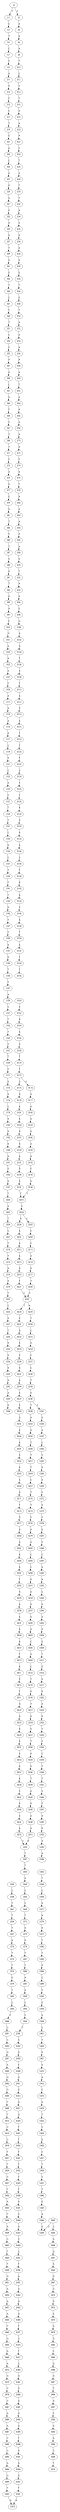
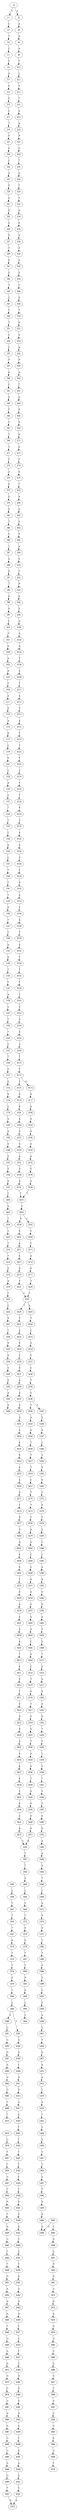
  strict digraph {
    fontname=Roboto
    node [fontname=Roboto]
    edge [fontname=Roboto]
    S0
    S1
    S2
    S3
    S4
    S5
    S6
    S7
    S8
    S9
    S10
    S11
    S12
    S13
    S14
    S15
    S16
    S17
    S18
    S19
    S20
    S21
    S22
    S23
    S24
    S25
    S26
    S27
    S28
    S29
    S30
    S31
    S32
    S33
    S34
    S35
    S36
    S37
    S38
    S39
    S40
    S41
    S42
    S43
    S44
    S45
    S46
    S47
    S48
    S49
    S50
    S51
    S52
    S53
    S54
    S55
    S56
    S57
    S58
    S59
    S60
    S61
    S62
    S63
    S64
    S65
    S66
    S67
    S68
    S69
    S70
    S71
    S72
    S73
    S74
    S75
    S76
    S77
    S78
    S79
    S80
    S81
    S82
    S83
    S84
    S85
    S86
    S87
    S88
    S89
    S90
    S91
    S92
    S93
    S94
    S95
    S96
    S97
    S98
    S99
    S100
    S101
    S102
    S103
    S104
    S105
    S106
    S107
    S108
    S109
    S110
    S111
    S112
    S113
    S114
    S115
    S116
    S117
    S118
    S119
    S120
    S121
    S122
    S123
    S124
    S125
    S126
    S127
    S128
    S129
    S130
    S131
    S132
    S133
    S134
    S135
    S136
    S137
    S138
    S139
    S140
    S141
    S142
    S143
    S144
    S145
    S146
    S147
    S148
    S149
    S150
    S151
    S152
    S153
    S154
    S155
    S156
    S157
+   S158
    S159
    S160
    S161
    S162
    S163
    S164
    S165
    S166
    S167
    S168
    S169
    S170
    S171
    S172
    S173
    S174
    S175
    S176
    S177
    S178
    S179
    S180
    S181
    S182
    S183
    S184
    S185
    S186
    S187
    S188
    S189
    S190
    S191
    S192
    S193
    S194
    S195
    S196
    S197
    S198
    S199
    S200
    S201
    S202
    S203
    S204
    S205
    S206
    S207
    S208
    S209
    S210
    S211
    S212
    S213
    S214
    S215
    S216
    S217
    S218
    S219
    S220
    S221
    S222
    S223
    S224
    S225
    S226
    S227
    S228
    S229
    S230
    S231
    S232
    S233
    S234
    S235
    S236
    S237
    S238
    S239
    S240
    S241
    S242
    S243
    S244
    S245
    S246
    S247
    S248
    S249
    S251
    S250
    S252
    S253
    S254
    S255
    S256
    S257
    S258
    S259
    S260
    S261
    S262
    S263
    S264
    S265
    S266
    S267
    S268
    S269
    S270
    S271
    S272
    S273
    S274
    S275
    S276
    S277
    S278
    S279
    S280
    S281
    S282
    S283
    S284
    S285
    S286
    S287
    S288
    S289
    S290
    S291
    S292
    S293
    S294
    S295
    S296
    S297
    S298
    S299
    S300
    S301
    S302
    n304 [label=S603]
    S304
    S305
    S306
    S307
    S308
    S309
    S310
    S311
    S312
    S313
    S314
    S315
    S316
    S317
    S318
    S319
    S320
    S321
    S322
    S323
    S324
    S325
    S326
    S327
    S328
    S329
    S330
    S331
    S332
    S333
    S334
    S335
    S336
    S337
    S338
    S339
    S340
    S341
    S342
    S343
    S344
    S345
    S346
    S347
    S348
    S349
    S350
    S351
    S352
    S353
    S354
    S356
    S357
    S355
    S358
    S359
    S360
    S361
    S362
    S363
    S364
    S365
    S366
    S367
    S368
    S369
    S370
    S371
    S372
    S373
    S374
    S375
    S376
    S377
    S378
    S379
    S380
    S381
    S382
    S383
    S384
    S385
    S386
    S387
    S388
    S389
    S390
    S391
    S392
    S393
    S394
    S395
    S396
    S397
    S398
    S399
    S400
    S401
    S402
    S403
    S404
    S405
    S406
    S407
    S408
    S409
    S410
    S411
    S412
    S413
    S414
    S415
    S416
    S417
    S418
    S419
    S420
    S421
    S422
    S423
    S424
    S425
    S426
    S427
    S428
    S429
    S430
    S431
    S432
    S433
    S434
    S435
    S436
    S437
    S438
    S439
    S440
    S441
    S442
    S443
    S444
    S445
    S446
    S447
    S448
    S449
    S450
    S451
    S453
    S454
    S452
    S455
    S456
    S457
    S458
    S459
    S460
    S461
    S462
    S463
    S464
    S465
    S466
    S467
    S468
    S469
    S470
    S471
    S472
    S473
    S474
    S475
    S476
    S477
    S478
    S479
    S480
    S481
    S482
    S483
    S484
    S485
    S486
    S487
    S488
    S489
    S490
    S491
    S492
    S493
    S494
    S495
    S496
    S497
    S498
    S499
    S500
    S501
    S502
    S503
    S504
    S505
    S506
    S507
    S508
    S509
    S510
    S0 -> S1 [label=T]
    S0 -> S2 [label=C]
    S1 -> S3 [label=C]
    S2 -> S4 [label=A]
    S3 -> S5 [label=T]
    S4 -> S6 [label=G]
    S5 -> S7 [label=C]
    S6 -> S8 [label=A]
    S7 -> S9 [label=C]
    S8 -> S10 [label=T]
    S9 -> S11 [label=A]
    S10 -> S12 [label=C]
    S11 -> S13 [label=G]
    S12 -> S14 [label=C]
    S13 -> S15 [label=C]
    S14 -> S16 [label=T]
    S15 -> S17 [label=C]
    S16 -> S18 [label=A]
    S17 -> S19 [label=T]
    S18 -> S20 [label=A]
    S19 -> S21 [label=G]
    S20 -> S22 [label=A]
    S21 -> S23 [label=G]
    S22 -> S24 [label=C]
    S23 -> S25 [label=C]
    S24 -> S26 [label=T]
    S25 -> S27 [label=A]
    S26 -> S28 [label=A]
    S27 -> S29 [label=G]
    S28 -> S30 [label=T]
    S29 -> S31 [label=G]
    S30 -> S32 [label=T]
    S31 -> S33 [label=G]
    S32 -> S34 [label=A]
    S33 -> S35 [label=A]
    S34 -> S36 [label=G]
    S35 -> S37 [label=G]
    S36 -> S38 [label=A]
    S37 -> S39 [label=T]
    S38 -> S40 [label=A]
    S39 -> S41 [label=G]
    S40 -> S42 [label=G]
    S41 -> S43 [label=G]
    S42 -> S44 [label=G]
    S43 -> S45 [label=T]
    S44 -> S46 [label=T]
    S45 -> S47 [label=C]
    S46 -> S48 [label=G]
    S47 -> S49 [label=C]
    S48 -> S50 [label=T]
    S49 -> S51 [label=T]
    S50 -> S52 [label=A]
    S51 -> S53 [label=C]
    S52 -> S54 [label=A]
    S53 -> S55 [label=C]
    S54 -> S56 [label=A]
    S55 -> S57 [label=A]
    S56 -> S58 [label=A]
    S57 -> S59 [label=A]
    S58 -> S60 [label=A]
    S59 -> S61 [label=C]
    S60 -> S62 [label=T]
    S61 -> S63 [label=G]
    S62 -> S64 [label=A]
    S63 -> S65 [label=C]
    S64 -> S66 [label=A]
    S65 -> S67 [label=C]
    S66 -> S68 [label=G]
    S67 -> S69 [label=T]
    S68 -> S70 [label=A]
    S69 -> S71 [label=T]
    S70 -> S72 [label=A]
    S71 -> S73 [label=C]
    S72 -> S74 [label=C]
    S73 -> S75 [label=A]
    S74 -> S76 [label=G]
    S75 -> S77 [label=G]
    S76 -> S78 [label=T]
    S77 -> S79 [label=G]
    S78 -> S80 [label=A]
    S79 -> S81 [label=G]
    S80 -> S82 [label=A]
    S81 -> S83 [label=T]
    S82 -> S84 [label=A]
    S83 -> S85 [label=C]
    S84 -> S86 [label=A]
    S85 -> S87 [label=T]
    S86 -> S88 [label=A]
    S87 -> S89 [label=G]
    S88 -> S90 [label=G]
    S89 -> S91 [label=G]
    S90 -> S92 [label=T]
    S91 -> S93 [label=T]
    S92 -> S94 [label=A]
    S93 -> S95 [label=G]
    S94 -> S96 [label=G]
    S95 -> S97 [label=A]
    S96 -> S98 [label=G]
    S97 -> S99 [label=C]
    S98 -> S100 [label=A]
    S99 -> S101 [label=G]
    S100 -> S102 [label=A]
    S101 -> S103 [label=A]
    S102 -> S104 [label=G]
    S103 -> S105 [label=A]
    S104 -> S106 [label=T]
    S105 -> S107 [label=A]
    S106 -> S108 [label=C]
    S107 -> S109 [label=C]
    S108 -> S110 [label=T]
    S109 -> S111 [label=A]
    S110 -> S112 [label=A]
    S111 -> S113 [label=A]
    S112 -> S114 [label=C]
    S113 -> S115 [label=A]
    S114 -> S116 [label=A]
    S115 -> S117 [label=A]
    S116 -> S118 [label=T]
    S117 -> S119 [label=C]
    S118 -> S120 [label=T]
    S119 -> S121 [label=G]
    S120 -> S122 [label=T]
    S121 -> S123 [label=C]
    S122 -> S124 [label=C]
    S123 -> S125 [label=A]
    S124 -> S126 [label=T]
    S125 -> S127 [label=C]
    S126 -> S128 [label=T]
    S127 -> S129 [label=T]
    S128 -> S130 [label=A]
    S129 -> S131 [label=T]
    S130 -> S132 [label=C]
    S131 -> S133 [label=C]
    S132 -> S134 [label=A]
    S133 -> S135 [label=G]
    S134 -> S136 [label=A]
    S135 -> S137 [label=C]
    S136 -> S138 [label=C]
    S137 -> S139 [label=T]
    S138 -> S140 [label=T]
    S139 -> S141 [label=C]
    S140 -> S142 [label=A]
    S141 -> S143 [label=T]
    S142 -> S144 [label=A]
    S143 -> S145 [label=G]
    S144 -> S146 [label=C]
    S145 -> S147 [label=T]
    S146 -> S148 [label=A]
    S147 -> S149 [label=C]
    S148 -> S150 [label=T]
    S149 -> S151 [label=G]
    S150 -> S152 [label=A]
    S151 -> S153 [label=G]
    S152 -> S154 [label=T]
    S153 -> S155 [label=T]
    S154 -> S156 [label=T]
    S155 -> S157 [label=C]
+   S156 -> S158 [label=T]
    S157 -> S159 [label=A]
+   S158 -> S160 [label=T]
    S159 -> S161 [label=C]
    S160 -> S162 [label=C]
    S161 -> S163 [label=T]
    S162 -> S164 [label=G]
    S163 -> S165 [label=T]
    S164 -> S166 [label=A]
    S165 -> S167 [label=C]
    S166 -> S168 [label=C]
    S167 -> S169 [label=T]
    S168 -> S170 [label=T]
    S169 -> S171 [label=C]
    S170 -> S172 [label=T]
    S171 -> S173 [label=G]
    S172 -> S174 [label=G]
    S172 -> S175 [label=C]
    S173 -> S176 [label=G]
    S174 -> S177 [label=A]
    S175 -> S178 [label=G]
    S176 -> S179 [label=C]
    S177 -> S180 [label=A]
    S178 -> S181 [label=A]
    S179 -> S182 [label=G]
    S180 -> S183 [label=A]
    S181 -> S184 [label=A]
    S182 -> S185 [label=G]
    S183 -> S186 [label=A]
    S184 -> S187 [label=G]
    S185 -> S188 [label=G]
    S186 -> S189 [label=A]
    S187 -> S190 [label=G]
    S188 -> S191 [label=G]
    S189 -> S192 [label=A]
    S190 -> S193 [label=A]
    S191 -> S194 [label=G]
    S192 -> S195 [label=G]
    S193 -> S196 [label=G]
    S194 -> S197 [label=G]
    S195 -> S198 [label=G]
    S196 -> S199 [label=G]
    S197 -> S200 [label=T]
    S198 -> S201 [label=T]
    S199 -> S201 [label=T]
    S200 -> S202 [label=G]
    S201 -> S203 [label=C]
    S202 -> S204 [label=T]
    S203 -> S205 [label=C]
    S203 -> S206 [label=A]
    S204 -> S207 [label=C]
    S205 -> S208 [label=C]
    S206 -> S209 [label=A]
    S207 -> S210 [label=T]
    S208 -> S211 [label=C]
    S209 -> S212 [label=A]
    S210 -> S213 [label=T]
    S211 -> S214 [label=A]
    S212 -> S215 [label=A]
    S213 -> S216 [label=G]
    S214 -> S217 [label=G]
    S215 -> S218 [label=G]
    S216 -> S219 [label=G]
    S217 -> S220 [label=T]
    S218 -> S221 [label=T]
    S219 -> S222 [label=T]
    S220 -> S223 [label=C]
    S221 -> S223 [label=C]
    S222 -> S224 [label=C]
    S223 -> S225 [label=A]
    S223 -> S226 [label=T]
    S224 -> S227 [label=G]
    S225 -> S228 [label=T]
    S226 -> S229 [label=C]
    S227 -> S230 [label=T]
    S228 -> S231 [label=C]
    S229 -> S232 [label=G]
    S230 -> S233 [label=G]
    S231 -> S234 [label=A]
    S232 -> S235 [label=A]
    S233 -> S236 [label=G]
    S234 -> S237 [label=C]
    S235 -> S238 [label=C]
    S236 -> S239 [label=G]
    S237 -> S240 [label=C]
    S238 -> S241 [label=G]
    S239 -> S242 [label=G]
    S240 -> S243 [label=T]
    S241 -> S244 [label=A]
    S242 -> S245 [label=A]
    S243 -> S246 [label=G]
    S244 -> S247 [label=A]
    S245 -> S248 [label=G]
    S246 -> S249 [label=T]
    S246 -> S251 [label=C]
    S247 -> S250 [label=A]
    S249 -> S252 [label=A]
    S251 -> S254 [label=G]
    S250 -> S253 [label=G]
    S252 -> S255 [label=A]
    S253 -> S256 [label=A]
    S254 -> S257 [label=A]
    S255 -> S258 [label=T]
    S256 -> S259 [label=A]
    S257 -> S260 [label=C]
    S258 -> S261 [label=T]
    S259 -> S262 [label=A]
    S260 -> S263 [label=C]
    S261 -> S264 [label=T]
    S262 -> S265 [label=A]
    S263 -> S266 [label=G]
    S264 -> S267 [label=C]
    S265 -> S268 [label=A]
    S266 -> S269 [label=G]
    S267 -> S270 [label=T]
    S268 -> S271 [label=G]
    S269 -> S272 [label=C]
    S270 -> S273 [label=T]
    S271 -> S274 [label=T]
    S272 -> S275 [label=G]
    S273 -> S276 [label=C]
    S274 -> S277 [label=G]
    S275 -> S278 [label=C]
    S276 -> S279 [label=A]
    S277 -> S280 [label=G]
    S278 -> S281 [label=G]
    S279 -> S282 [label=A]
    S280 -> S283 [label=G]
    S281 -> S284 [label=C]
    S282 -> S285 [label=C]
    S283 -> S286 [label=A]
    S284 -> S287 [label=C]
    S285 -> S288 [label=C]
    S286 -> S289 [label=A]
    S287 -> S290 [label=G]
    S288 -> S291 [label=A]
    S289 -> S292 [label=T]
    S290 -> S293 [label=A]
    S291 -> S294 [label=A]
    S292 -> S295 [label=G]
    S293 -> S296 [label=C]
    S294 -> S297 [label=G]
    S295 -> S298 [label=A]
    S296 -> S299 [label=G]
    S297 -> S300 [label=G]
    S298 -> S301 [label=A]
    S299 -> S302 [label=A]
    S300 -> n304 [label=A]
    S301 -> S304 [label=A]
    S302 -> S305 [label=G]
    n304 -> S306 [label=C]
    S304 -> S307 [label=A]
    S305 -> S308 [label=G]
    S306 -> S309 [label=A]
    S307 -> S310 [label=T]
    S308 -> S311 [label=T]
    S309 -> S312 [label=C]
    S310 -> S313 [label=A]
    S311 -> S314 [label=G]
    S312 -> S315 [label=T]
    S313 -> S316 [label=C]
    S314 -> S317 [label=G]
    S315 -> S318 [label=A]
    S316 -> S319 [label=T]
    S317 -> S320 [label=G]
    S318 -> S321 [label=T]
    S319 -> S322 [label=G]
    S320 -> S323 [label=A]
    S321 -> S324 [label=G]
    S322 -> S325 [label=G]
    S323 -> S326 [label=G]
    S324 -> S327 [label=G]
    S325 -> S328 [label=G]
    S326 -> S329 [label=T]
    S327 -> S330 [label=T]
    S328 -> S331 [label=A]
    S329 -> S332 [label=C]
    S330 -> S333 [label=A]
    S331 -> S334 [label=A]
    S332 -> S335 [label=C]
    S333 -> S336 [label=G]
    S334 -> S337 [label=A]
    S335 -> S338 [label=C]
    S336 -> S339 [label=T]
    S337 -> S340 [label=A]
    S338 -> S341 [label=T]
    S339 -> S342 [label=A]
    S340 -> S343 [label=C]
    S341 -> S344 [label=C]
    S342 -> S345 [label=A]
    S343 -> S346 [label=A]
    S344 -> S347 [label=C]
    S345 -> S348 [label=A]
    S346 -> S349 [label=C]
    S347 -> S350 [label=G]
    S348 -> S351 [label=A]
    S349 -> S352 [label=A]
    S350 -> S353 [label=G]
    S351 -> S354 [label=G]
    S352 -> S354 [label=C]
    S353 -> S356 [label=A]
    S354 -> S357 [label=T]
    S356 -> S359 [label=A]
    S357 -> S360 [label=T]
    S355 -> S358 [label=C]
    S358 -> S361 [label=T]
+   S359 -> S362 [label=G]
    S360 -> S363 [label=A]
    S361 -> S364 [label=T]
    S362 -> S365 [label=T]
    S363 -> S366 [label=C]
    S364 -> S367 [label=T]
    S365 -> S368 [label=C]
    S366 -> S369 [label=C]
    S367 -> S370 [label=A]
    S368 -> S371 [label=G]
    S369 -> S372 [label=T]
    S370 -> S373 [label=T]
    S371 -> S374 [label=A]
    S372 -> S375 [label=G]
    S373 -> S376 [label=T]
    S374 -> S377 [label=G]
    S375 -> S378 [label=G]
    S376 -> S379 [label=G]
    S377 -> S380 [label=T]
    S378 -> S381 [label=T]
    S379 -> S382 [label=T]
    S380 -> S383 [label=T]
    S381 -> S384 [label=T]
    S382 -> S385 [label=C]
    S383 -> S386 [label=G]
    S384 -> S387 [label=A]
    S385 -> S388 [label=C]
    S386 -> S389 [label=C]
    S387 -> S390 [label=A]
    S388 -> S391 [label=C]
    S389 -> S392 [label=C]
    S390 -> S393 [label=C]
    S391 -> S394 [label=C]
    S392 -> S395 [label=G]
    S393 -> S396 [label=C]
    S394 -> S397 [label=G]
    S395 -> S398 [label=G]
-   S396 -> S399 [label=T]
+   S385 -> S399 [label=T]
    S397 -> S400 [label=A]
    S398 -> S401 [label=C]
    S399 -> S402 [label=C]
    S400 -> S403 [label=G]
    S401 -> S404 [label=T]
    S402 -> S405 [label=G]
    S403 -> S406 [label=G]
    S404 -> S407 [label=G]
    S405 -> S408 [label=T]
    S406 -> S409 [label=T]
    S407 -> S410 [label=G]
    S408 -> S411 [label=G]
    S409 -> S412 [label=T]
    S410 -> S413 [label=A]
    S411 -> S414 [label=G]
-   S412 -> S415 [label=C]
    S413 -> S416 [label=C]
    S414 -> S417 [label=G]
    S415 -> S418 [label=C]
    S416 -> S419 [label=G]
    S417 -> S420 [label=G]
    S418 -> S421 [label=T]
    S419 -> S422 [label=T]
    S420 -> S423 [label=T]
    S421 -> S424 [label=T]
    S422 -> S425 [label=C]
    S423 -> S426 [label=T]
    S424 -> S427 [label=C]
    S425 -> S428 [label=G]
    S426 -> S429 [label=T]
    S427 -> S430 [label=T]
    S428 -> S431 [label=C]
    S429 -> S432 [label=T]
    S430 -> S433 [label=A]
    S431 -> S434 [label=T]
    S432 -> S435 [label=T]
    S433 -> S436 [label=T]
    S434 -> S437 [label=C]
    S435 -> S438 [label=T]
    S436 -> S439 [label=A]
    S437 -> S440 [label=T]
    S438 -> S441 [label=A]
    S439 -> S442 [label=C]
    S440 -> S443 [label=G]
    S441 -> S444 [label=C]
    S442 -> S445 [label=T]
    S443 -> S446 [label=A]
    S444 -> S447 [label=A]
    S445 -> S448 [label=T]
    S446 -> S449 [label=G]
    S447 -> S450 [label=C]
    S448 -> S451 [label=G]
    S450 -> S453 [label=C]
    S451 -> S454 [label=A]
    S453 -> S456 [label=T]
    S454 -> S457 [label=A]
    S452 -> S449 [label=G]
    S452 -> S455 [label=C]
    S455 -> S458 [label=G]
    S456 -> S459 [label=A]
    S457 -> S460 [label=A]
    S458 -> S461 [label=G]
    S459 -> S462 [label=A]
    S460 -> S463 [label=T]
    S461 -> S464 [label=A]
    S462 -> S465 [label=A]
    S463 -> S466 [label=G]
    S464 -> S467 [label=G]
    S465 -> S468 [label=G]
    S466 -> S469 [label=A]
    S467 -> S470 [label=C]
    S468 -> S471 [label=T]
    S469 -> S472 [label=A]
    S470 -> S473 [label=G]
    S471 -> S474 [label=C]
    S472 -> S475 [label=G]
    S473 -> S476 [label=A]
    S474 -> S477 [label=T]
    S475 -> S478 [label=C]
    S476 -> S479 [label=G]
    S477 -> S480 [label=C]
    S478 -> S481 [label=C]
    S479 -> S482 [label=G]
    S480 -> S483 [label=G]
    S481 -> S484 [label=A]
    S482 -> S485 [label=C]
    S483 -> S486 [label=G]
    S484 -> S487 [label=A]
    S485 -> S488 [label=G]
    S486 -> S489 [label=A]
    S487 -> S490 [label=C]
    S488 -> S491 [label=G]
    S489 -> S492 [label=G]
    S490 -> S493 [label=C]
    S491 -> S494 [label=T]
    S492 -> S495 [label=A]
    S493 -> S496 [label=A]
    S494 -> S497 [label=G]
    S495 -> S498 [label=T]
    S496 -> S499 [label=G]
    S497 -> S500 [label=C]
    S498 -> S501 [label=A]
    S499 -> S502 [label=T]
    S500 -> S503 [label=G]
    S501 -> S504 [label=A]
    S502 -> S505 [label=A]
    S503 -> S506 [label=A]
    S504 -> S507 [label=G]
    S506 -> S508 [label=C]
    S507 -> S509 [label=T]
    S508 -> S510 [label=T]
    S509 -> S505 [label=A]
  }
